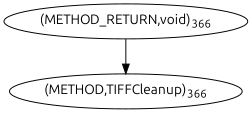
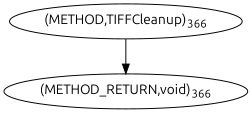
  digraph {
    fontname=Ubuntu
    node [fontname=Ubuntu]
    n1 [label=<(METHOD,TIFFCleanup)<SUB>366</SUB>>]
    n2 [label=<(METHOD_RETURN,void)<SUB>366</SUB>>]
-   n2 -> n1 [fontname=Ubuntu]
+   n1 -> n2 [fontname=Ubuntu]
  }
